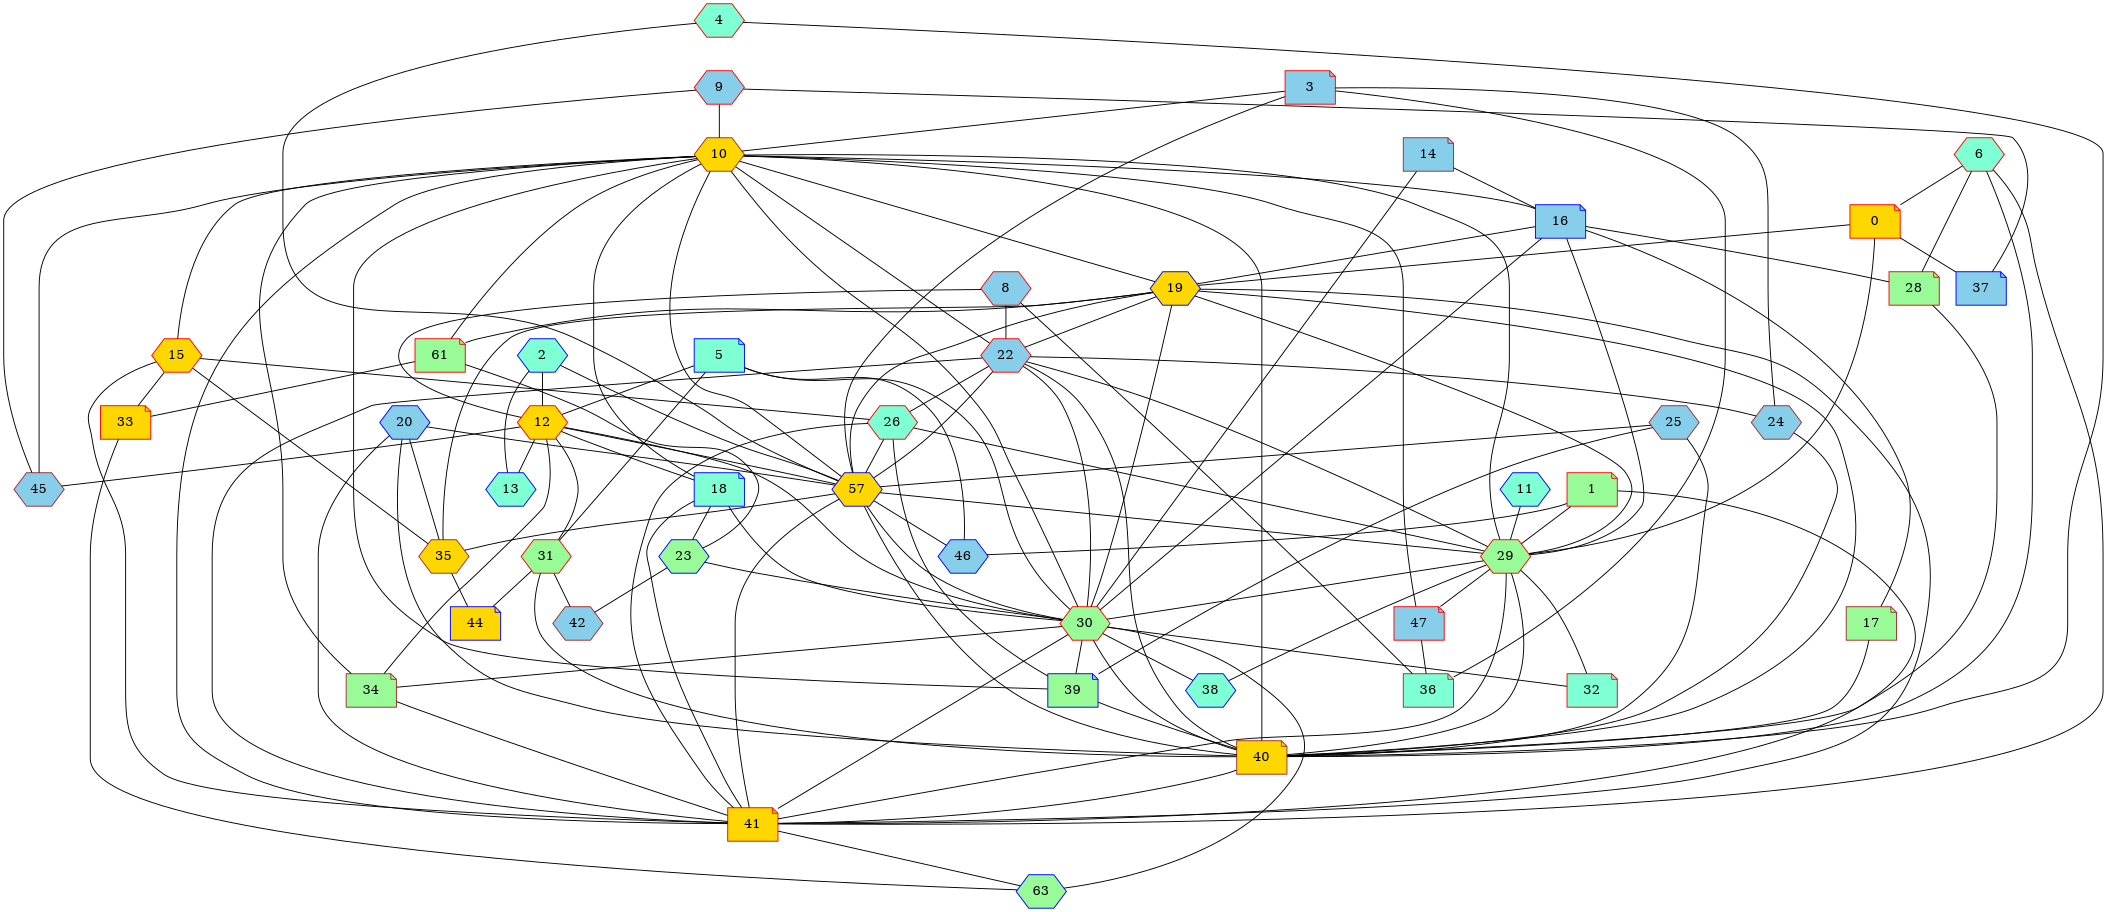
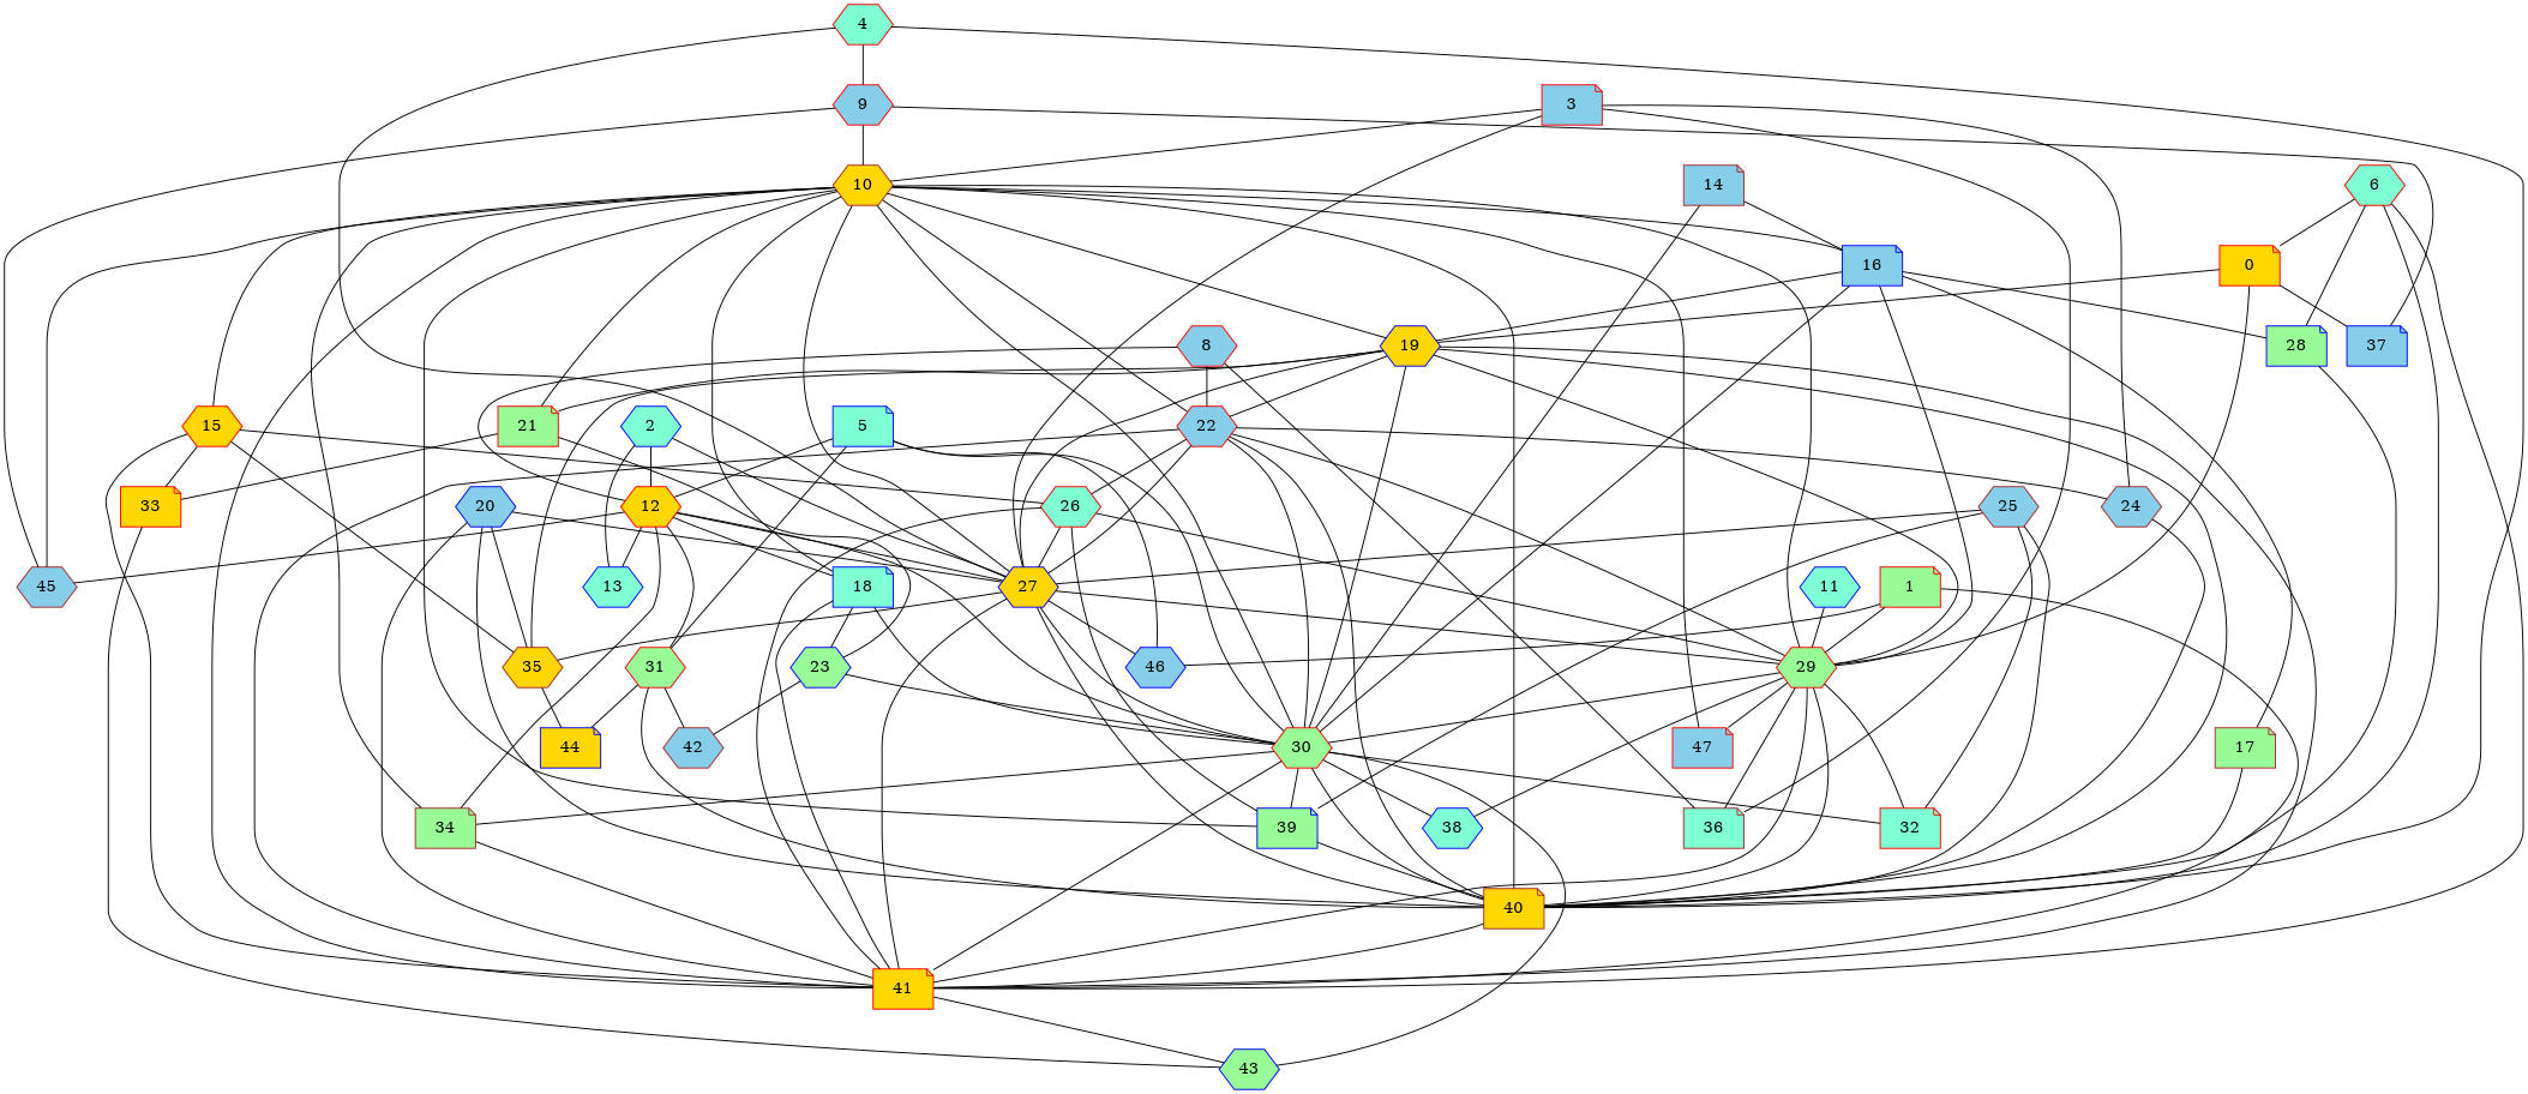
  graph {
    node [color=red fillcolor=skyblue shape=hexagon style=filled]
    edge [weight=1.0]
    1 [fillcolor=palegreen shape=note]
    29 [fillcolor=palegreen]
    41 [fillcolor=gold shape=note]
    46 [color=blue]
    36 [color=brown fillcolor=aquamarine shape=note]
    40 [color=brown fillcolor=gold shape=note]
    30 [fillcolor=palegreen]
    47 [shape=note]
    32 [fillcolor=aquamarine shape=note]
    38 [color=blue fillcolor=aquamarine]
-   43 [color=blue fillcolor=palegreen label=63]
+   43 [color=blue fillcolor=palegreen]
    2 [color=blue fillcolor=aquamarine]
    12 [fillcolor=gold]
    13 [color=blue fillcolor=aquamarine]
-   27 [color=blue fillcolor=gold label=57]
+   27 [color=blue fillcolor=gold]
    31 [fillcolor=palegreen]
    45 [color=brown]
    18 [color=blue fillcolor=aquamarine shape=note]
    34 [color=brown fillcolor=palegreen shape=note]
    35 [color=brown fillcolor=gold]
    3 [shape=note]
    10 [color=brown fillcolor=gold]
    24 [color=brown]
    19 [color=blue fillcolor=gold]
    22
    15 [fillcolor=gold]
    16 [color=blue shape=note]
-   21 [fillcolor=palegreen shape=note label=61]
+   21 [fillcolor=palegreen shape=note]
    39 [color=blue fillcolor=palegreen shape=note]
    4 [fillcolor=aquamarine]
    9
    37 [color=blue shape=note]
    5 [color=blue fillcolor=aquamarine shape=note]
    42 [color=brown]
    44 [color=blue fillcolor=gold shape=note]
    6 [fillcolor=aquamarine]
    n37 [fillcolor=gold label=0 shape=note]
-   28 [fillcolor=palegreen shape=note]
+   28 [color=blue fillcolor=palegreen shape=note]
    8
    26 [fillcolor=aquamarine]
    33 [fillcolor=gold shape=note]
    17 [color=brown fillcolor=palegreen shape=note]
    23 [color=blue fillcolor=palegreen]
    11 [color=blue fillcolor=aquamarine]
    14 [color=brown shape=note]
    20 [color=blue]
    25 [color=brown]
    1 -- 29
    1 -- 41
    1 -- 46
    29 -- 41 [weight=3.0]
-   47 -- 36
+   29 -- 36
    29 -- 40 [weight=2.0]
    29 -- 30
    29 -- 47
    29 -- 32
    29 -- 38
    41 -- 43
    40 -- 41 [weight=4.0]
    30 -- 41 [weight=3.0]
    30 -- 40 [weight=3.0]
    30 -- 32 [weight=2.0]
    30 -- 38
    30 -- 43 [weight=2.0]
    30 -- 34
    30 -- 39
    2 -- 12
    2 -- 13
    2 -- 27
    12 -- 30 [weight=2.0]
    12 -- 13
    12 -- 27
    12 -- 31
    12 -- 45 [weight=2.0]
    12 -- 18
    12 -- 34
    27 -- 29
    27 -- 41 [weight=5.0]
    27 -- 46
    27 -- 40 [weight=2.0]
    27 -- 30
    27 -- 35
    31 -- 40
    31 -- 42
    31 -- 44
    18 -- 41
    18 -- 30
    18 -- 23
    34 -- 41
    35 -- 44
    3 -- 36
    3 -- 27
    3 -- 10
    3 -- 24
    10 -- 29
    10 -- 41 [weight=3.0]
    10 -- 40 [weight=4.0]
    10 -- 30
    10 -- 47
    10 -- 27
    10 -- 45
    10 -- 18
    10 -- 34
    10 -- 19
    10 -- 22
    10 -- 15
    10 -- 16
    10 -- 21 [weight=2.0]
    10 -- 39
    24 -- 40
    19 -- 29 [weight=2.0]
    19 -- 41 [weight=3.0]
    19 -- 40 [weight=2.0]
    19 -- 30
    19 -- 27 [weight=2.0]
    19 -- 35
    19 -- 22
    19 -- 21
    22 -- 29
    22 -- 41 [weight=3.0]
    22 -- 40 [weight=2.0]
    22 -- 30
    22 -- 27
    22 -- 24
    22 -- 26
    15 -- 41
    15 -- 35
    15 -- 26
    15 -- 33
    16 -- 29
    16 -- 30
    16 -- 19
    16 -- 28
    16 -- 17
    21 -- 33
    21 -- 23
    39 -- 40
    4 -- 40
    4 -- 27
+   4 -- 9
    9 -- 45
    9 -- 10
    9 -- 37
    5 -- 46
    5 -- 30
    5 -- 12
    5 -- 31
    6 -- 41
    6 -- 40
    6 -- n37
    6 -- 28
    n37 -- 29
    n37 -- 19
    n37 -- 37
    28 -- 40
    8 -- 36
    8 -- 12
    8 -- 22
    26 -- 29
    26 -- 41
    26 -- 27
    26 -- 39
    33 -- 43
    17 -- 40
    23 -- 30
    23 -- 42
    11 -- 29
    14 -- 30
    14 -- 16
    20 -- 41
    20 -- 40
    20 -- 27
    20 -- 35
    25 -- 40
+   25 -- 32
    25 -- 27
    25 -- 39
  }
